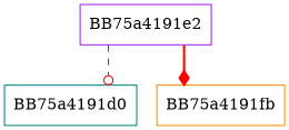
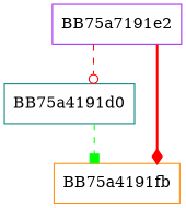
  digraph {
    fontname="DejaVu Serif"
    splines=ortho
    node [fontname="DejaVu Serif" shape=box]
    edge [color=red fontname="DejaVu Serif" style=dashed]
    BB75a4191d0 [color=teal]
    BB75a4191fb [color=darkorange]
-   BB75a4191e2 [color=purple]
+   BB75a4191e2 [color=purple label=BB75a7191e2]
+   BB75a4191d0 -> BB75a4191fb [arrowhead=box color=green]
    BB75a4191e2 -> BB75a4191d0 [arrowhead=odot]
    BB75a4191e2 -> BB75a4191fb [arrowhead=diamond style=bold]
  }
